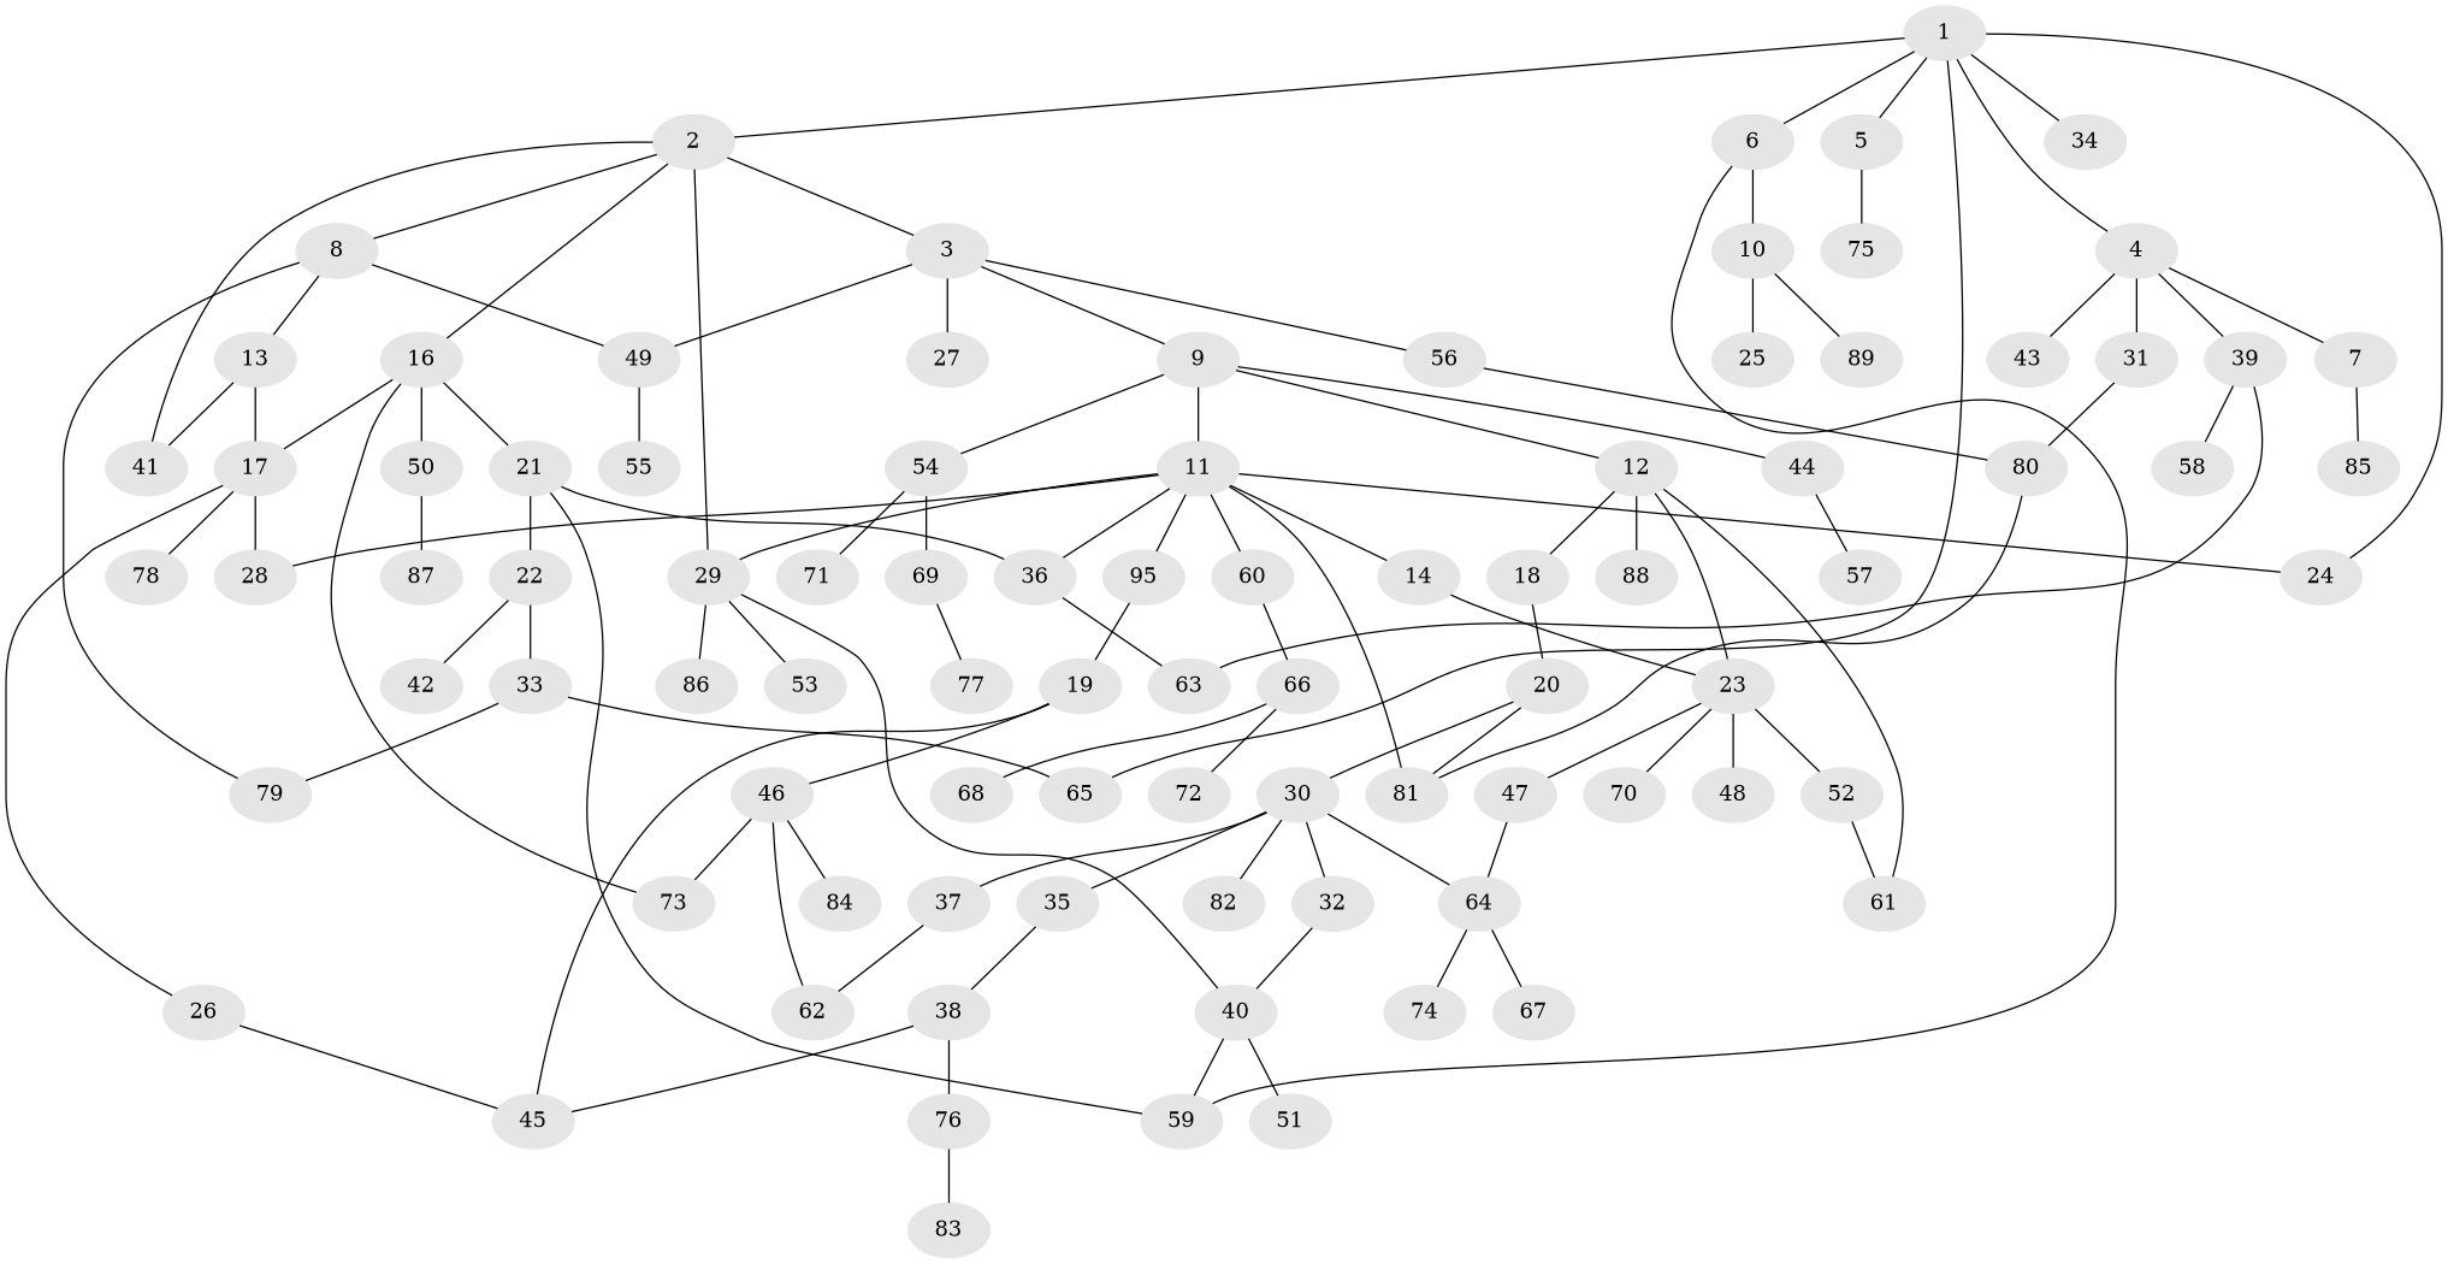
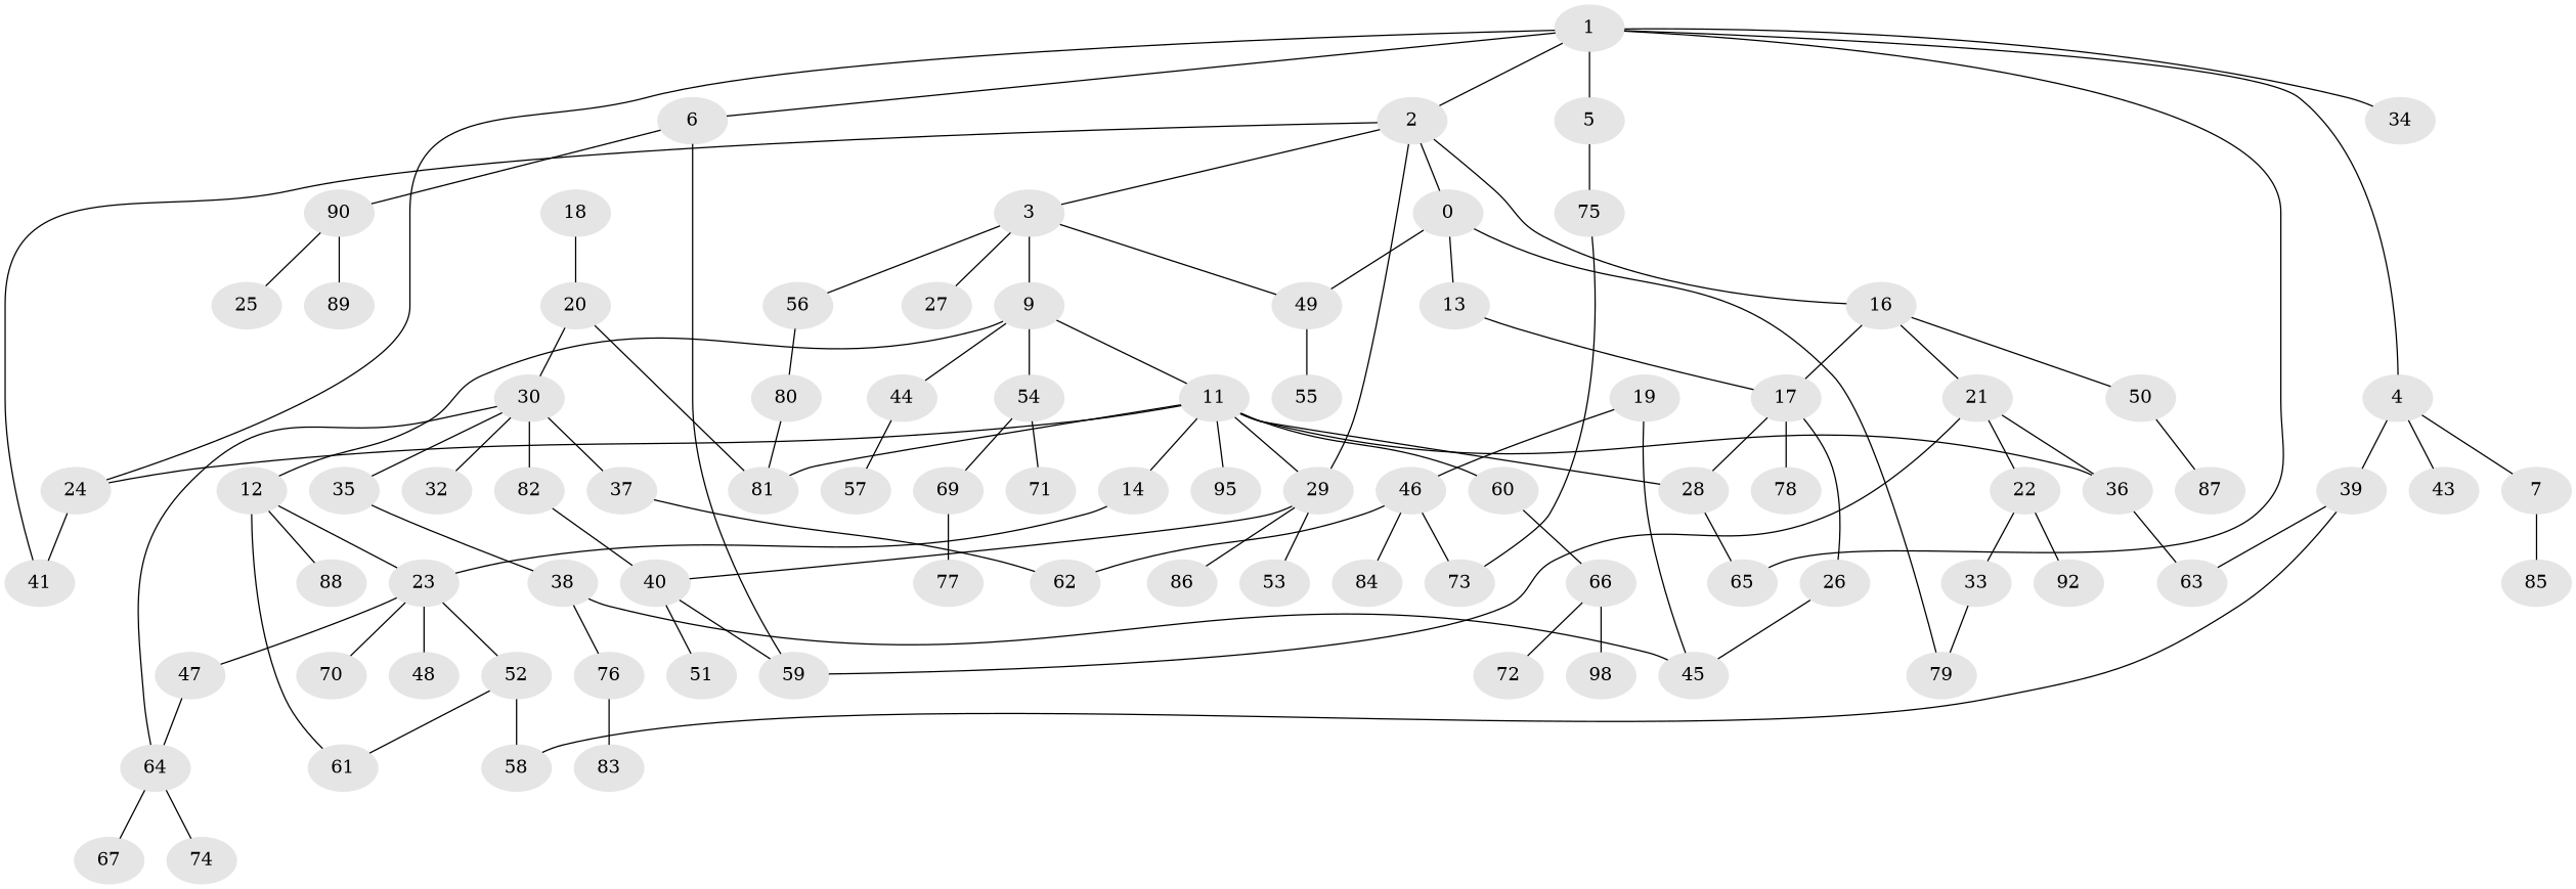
  graph {
    node [color=gray90 style=filled]
    1
    2
    4
    5
    6
    24
    34
    65
    3
-   8
+   8 [label=0]
    16
    29
    41
    7
-   31
    39
    43
    75
-   10
+   10 [label=90]
    59
    9
    27
    49
    56
    13
    79
    17
    21
    50
    73
    40
    53
    86
    11
    12
    44
    54
    55
    80
    85
    63
    58
    25
    89
    14
    n46 [label=95]
    28
    36
    60
    81
    18
    23
    61
    88
    57
    71
    69
    19
    66
    20
    47
    48
    52
    70
    26
    78
    45
    46
    22
    87
    30
    62
    84
    32
    35
    37
    64
    82
    33
-   42
+   42 [label=92]
    51
    38
    67
    74
    76
    83
    77
-   68
+   68 [label=98]
    72
    1 -- 2
    1 -- 4
    1 -- 5
    1 -- 6
    1 -- 24
    1 -- 34
    1 -- 65
    2 -- 3
    2 -- 8
    2 -- 16
    2 -- 29
    2 -- 41
    4 -- 7
-   4 -- 31
    4 -- 39
    4 -- 43
    5 -- 75
    6 -- 10
    6 -- 59
    3 -- 9
    3 -- 27
    3 -- 49
    3 -- 56
    8 -- 49
    8 -- 13
    8 -- 79
    16 -- 17
    16 -- 21
    16 -- 50
-   16 -- 73
+   75 -- 73
    29 -- 40
    29 -- 53
    29 -- 86
    7 -- 85
-   31 -- 80
    39 -- 63
    39 -- 58
    10 -- 25
    10 -- 89
    9 -- 11
    9 -- 12
    9 -- 44
    9 -- 54
    49 -- 55
    56 -- 80
-   13 -- 41
+   24 -- 41
    13 -- 17
    17 -- 28
    17 -- 26
    17 -- 78
    21 -- 59
    21 -- 36
    21 -- 22
    50 -- 87
    40 -- 59
    40 -- 51
    11 -- 24
    11 -- 29
    11 -- 14
    11 -- n46
    11 -- 28
    11 -- 36
    11 -- 60
    11 -- 81
-   12 -- 18
    12 -- 23
    12 -- 61
    12 -- 88
    44 -- 57
    54 -- 71
    54 -- 69
    80 -- 81
    14 -- 23
-   n46 -- 19
    36 -- 63
    60 -- 66
    18 -- 20
    23 -- 47
    23 -- 48
    23 -- 52
    23 -- 70
    69 -- 77
    19 -- 45
    19 -- 46
    66 -- 68
    66 -- 72
    20 -- 81
    20 -- 30
    47 -- 64
+   52 -- 58
    52 -- 61
    26 -- 45
    46 -- 73
    46 -- 62
    46 -- 84
    22 -- 33
    22 -- 42
    30 -- 32
    30 -- 35
    30 -- 37
    30 -- 64
    30 -- 82
-   32 -- 40
+   82 -- 40
    35 -- 38
    37 -- 62
    64 -- 67
    64 -- 74
-   33 -- 65
+   28 -- 65
    33 -- 79
    38 -- 45
    38 -- 76
    76 -- 83
  }
